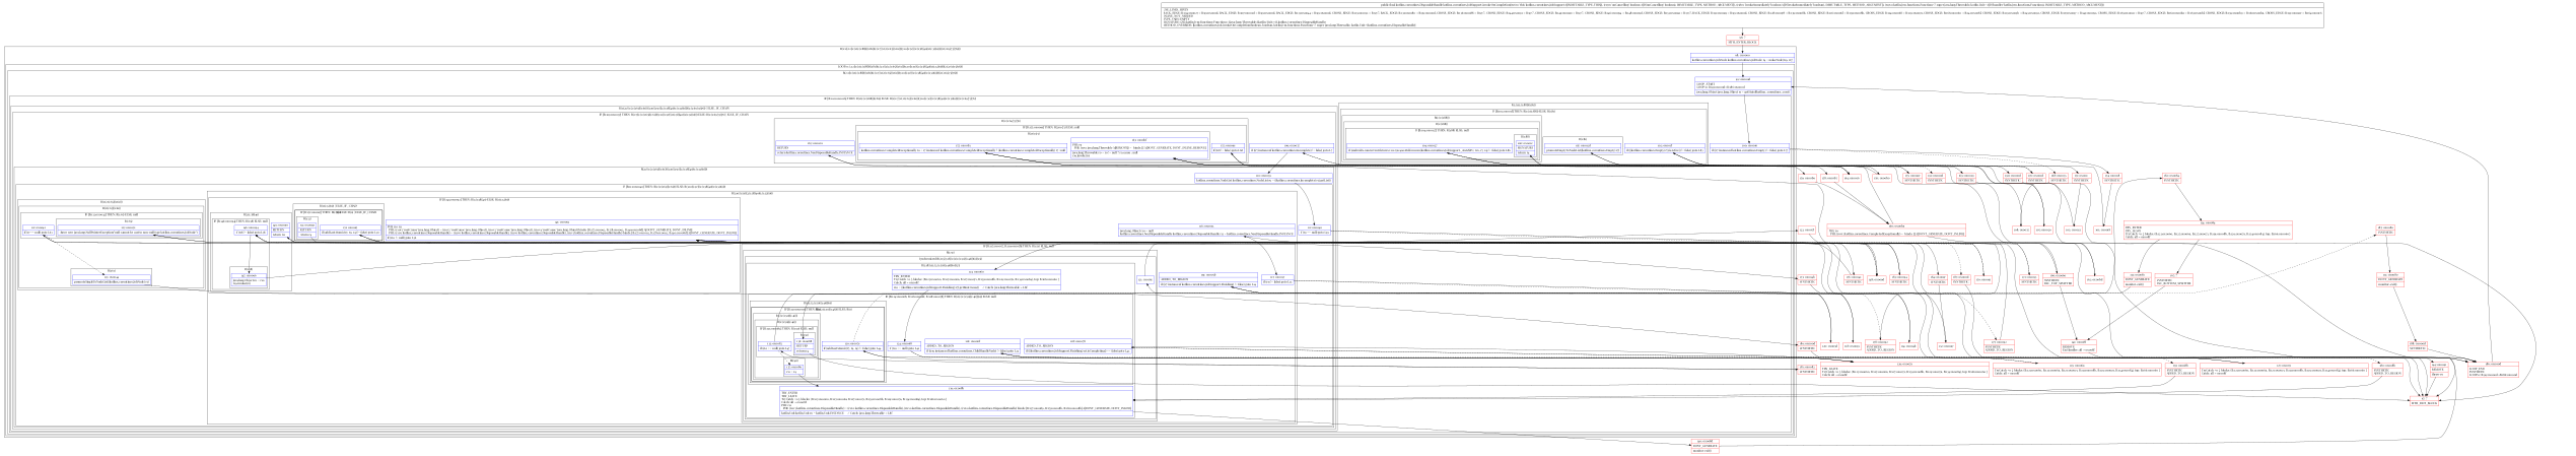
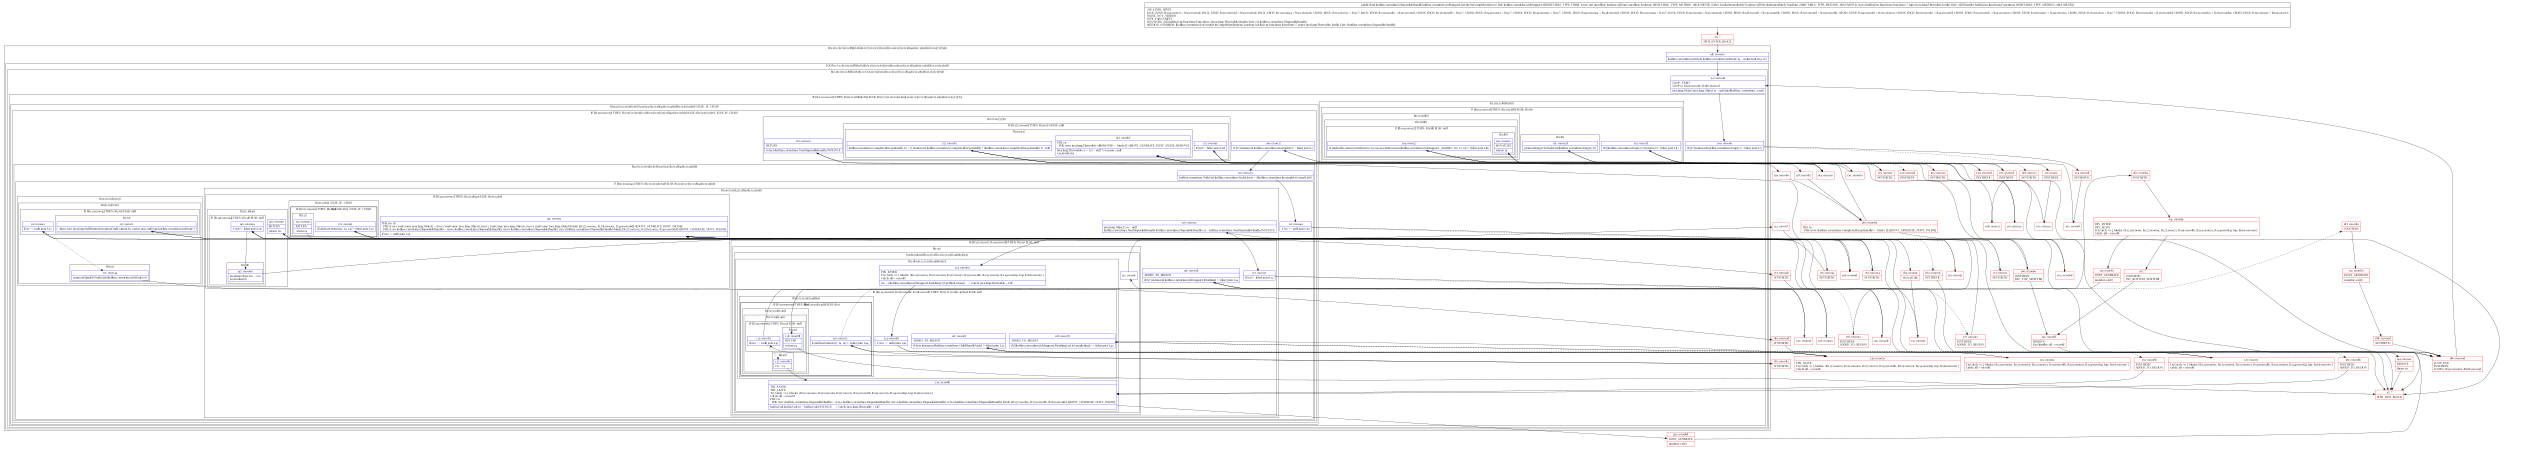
  digraph {
    fontname="Playfair Display"
    node [color=red fontname="Playfair Display" shape=record]
    edge [fontname="Playfair Display"]
    n1 [color=blue label="{106\:\ 0x002c|SIGNATURE\l|return r4\l}"]
    n2 [color=blue label="{104\:\ 0x0027|if (androidx.concurrent.futures.C0125xc40028dd.m112m(kotlinx.coroutines.JobSupport._state$FU, r16, r7, r4) != false) goto L86\l}"]
    n3 [color=blue label="{107\:\ 0x002d|promoteEmptyToNodeList((kotlinx.coroutines.Empty) r7)\l}"]
    n4 [color=blue label="{102\:\ 0x001f|if (((kotlinx.coroutines.Empty) r7).isActive() != false) goto L83\l}"]
    n5 [color=blue label="{115\:\ 0x0052|throw new java.lang.NullPointerException(\"null cannot be cast to non\-null type kotlinx.coroutines.JobNode\")\l}"]
    n6 [color=blue label="{112\:\ 0x0042|if (r7 == null) goto L63\l}"]
    n7 [color=blue label="{113\:\ 0x0044|promoteSingleToNodeList((kotlinx.coroutines.JobNode) r7)\l}"]
    n8 [color=blue label="{136\:\ 0x0088|RETURN\l|return r4\l}"]
    n9 [color=blue label="{133\:\ 0x0082|if (r10 == null) goto L47\l}"]
    n10 [color=blue label="{137\:\ 0x0089|r11 = r4\l}"]
    n11 [color=blue label="{130\:\ 0x007e|if (addLastAtomic(r7, r9, r4) != false) goto L44\l}"]
    n12 [color=blue label="{124\:\ 0x0068|if (r10 == null) goto L42\l}"]
    n13 [color=blue label="{126\:\ 0x006f|ADDED_TO_REGION\l|if ((r19 instanceof kotlinx.coroutines.ChildHandleNode) != false) goto L22\l}"]
    n14 [color=blue label="{128\:\ 0x0078|ADDED_TO_REGION\l|if (((kotlinx.coroutines.JobSupport.Finishing) r7).isCompleting() == false) goto L42\l}"]
    n15 [color=blue label="{123\:\ 0x0060|TRY_ENTER\lTryCatch #0 \{, blocks: (B:123:0x0060, B:125:0x006a, B:127:0x0071, B:139:0x008b, B:129:0x007a, B:134:0x0084), top: B:166:0x0060 \}\lCatch: all \-\> 0x008f\l|r10 = ((kotlinx.coroutines.JobSupport.Finishing) r7).getRootCause()     \/\/ Catch: java.lang.Throwable \-\> L8f\l}"]
    n16 [color=blue label="{139\:\ 0x008b|TRY_ENTER\lTRY_LEAVE\lTryCatch #0 \{, blocks: (B:123:0x0060, B:125:0x006a, B:127:0x0071, B:139:0x008b, B:129:0x007a, B:134:0x0084), top: B:166:0x0060 \}\lCatch: all \-\> 0x008f\lPHI: r11 \l  PHI: (r11v3 kotlinx.coroutines.DisposableHandle) = (r11v2 kotlinx.coroutines.DisposableHandle), (r11v0 kotlinx.coroutines.DisposableHandle), (r11v0 kotlinx.coroutines.DisposableHandle) binds: [B:137:0x0089, B:179:0x008b, B:180:0x008b] A[DONT_GENERATE, DONT_INLINE]\l|kotlin.Unit kotlin.Unit r0 = kotlin.Unit.INSTANCE     \/\/ Catch: java.lang.Throwable \-\> L8f\l}"]
    n17 [color=blue label="{121\:\ 0x005e}"]
    n18 [color=blue label="{117\:\ 0x0057|if (r17 != false) goto L12\l}"]
    n19 [color=blue label="{119\:\ 0x005b|ADDED_TO_REGION\l|if ((r7 instanceof kotlinx.coroutines.JobSupport.Finishing) != false) goto L14\l}"]
    n20 [color=blue label="{147\:\ 0x0096|java.lang.Object r0 = r10\lr19.invoke(r0)\l}"]
    n21 [color=blue label="{146\:\ 0x0094|if (r18 != false) goto L38\l}"]
    n22 [color=blue label="{149\:\ 0x00a0|RETURN\l|return r11\l}"]
    n23 [color=blue label="{153\:\ 0x00aa|RETURN\l|return r4\l}"]
    n24 [color=blue label="{151\:\ 0x00a5|if (addLastAtomic(r7, r9, r4) != false) goto L30\l}"]
    n25 [color=blue label="{145\:\ 0x0092|PHI: r10 r11 \l  PHI: (r10v3 'rootCause' java.lang.Object) = (r10v2 'rootCause' java.lang.Object), (r10v2 'rootCause' java.lang.Object), (r10v4 'rootCause' java.lang.Object) binds: [B:177:0x0092, B:178:0x0092, B:140:0x008d] A[DONT_GENERATE, DONT_INLINE]\l  PHI: (r11v1 kotlinx.coroutines.DisposableHandle) = (r11v0 kotlinx.coroutines.DisposableHandle), (r11v0 kotlinx.coroutines.DisposableHandle), (r11v3 kotlinx.coroutines.DisposableHandle) binds: [B:177:0x0092, B:178:0x0092, B:140:0x008d] A[DONT_GENERATE, DONT_INLINE]\l|if (r10 != null) goto L36\l}"]
    n26 [color=blue label="{116\:\ 0x0053|java.lang.Object r10 = null\lkotlinx.coroutines.NonDisposableHandle kotlinx.coroutines.DisposableHandle r11 = kotlinx.coroutines.NonDisposableHandle.INSTANCE\l}"]
    n27 [color=blue label="{111\:\ 0x0040|if (r9 == null) goto L59\l}"]
    n28 [color=blue label="{110\:\ 0x0039|kotlinx.coroutines.NodeList kotlinx.coroutines.NodeList r9 = ((kotlinx.coroutines.Incomplete) r7).getList()\l}"]
    n29 [color=blue label="{157\:\ 0x00b3|kotlinx.coroutines.CompletedExceptionally r0 = r7 instanceof kotlinx.coroutines.CompletedExceptionally ? (kotlinx.coroutines.CompletedExceptionally) r7 : null\l}"]
    n30 [color=blue label="{163\:\ 0x00bf|PHI: r9 \l  PHI: (r9v1 java.lang.Throwable A[REMOVE]) =  binds: [] A[DONT_GENERATE, DONT_INLINE, REMOVE]\l|java.lang.Throwable r0 = r0 != null ? r0.cause : null\lr19.invoke(r0)\l}"]
    n31 [color=blue label="{155\:\ 0x00ae|if (r18 != false) goto L68\l}"]
    n32 [color=blue label="{165\:\ 0x00ca|RETURN\l|return kotlinx.coroutines.NonDisposableHandle.INSTANCE\l}"]
    n33 [color=blue label="{109\:\ 0x0037|if ((r7 instanceof kotlinx.coroutines.Incomplete) != false) goto L7\l}"]
    n34 [color=blue label="{100\:\ 0x0016|if ((r7 instanceof kotlinx.coroutines.Empty) != false) goto L77\l}"]
    n35 [color=blue label="{99\:\ 0x000d|LOOP_START\lLOOP:0: B:99:0x000d\-\>B:186:0x000d\l|java.lang.Object java.lang.Object r7 = getState$kotlinx_coroutines_core()\l}"]
    n36 [color=blue label="{98\:\ 0x0000|kotlinx.coroutines.JobNode kotlinx.coroutines.JobNode r4 = makeNode(r19, r17)\l}"]
    n37 [label="{97\:\ ?|MTH_EXIT_BLOCK\l}"]
    n38 [label="{169\:\ 0x0029|SYNTHETIC\l}"]
    n39 [label="{191\:\ 0x000d|SYNTHETIC\l}"]
    n40 [label="{190\:\ 0x000d|SYNTHETIC\l}"]
    n41 [label="{170\:\ 0x002d|SYNTHETIC\l}"]
    n42 [label="{171\:\ 0x0021|SYNTHETIC\l}"]
    n43 [label="{173\:\ 0x004b|SYNTHETIC\l}"]
    n44 [label="{189\:\ 0x000d|SYNTHETIC\l}"]
    n45 [label="{182\:\ 0x0084|SYNTHETIC\l}"]
    n46 [label="{181\:\ 0x0082|SYNTHETIC\l}"]
    n47 [label="{185\:\ 0x0080|SYNTHETIC\l}"]
    n48 [label="{125\:\ 0x006a|TryCatch #0 \{, blocks: (B:123:0x0060, B:125:0x006a, B:127:0x0071, B:139:0x008b, B:129:0x007a, B:134:0x0084), top: B:166:0x0060 \}\lCatch: all \-\> 0x008f\l}"]
    n49 [label="{129\:\ 0x007a|TRY_LEAVE\lTryCatch #0 \{, blocks: (B:123:0x0060, B:125:0x006a, B:127:0x0071, B:139:0x008b, B:129:0x007a, B:134:0x0084), top: B:166:0x0060 \}\lCatch: all \-\> 0x008f\l}"]
    n50 [label="{127\:\ 0x0071|TryCatch #0 \{, blocks: (B:123:0x0060, B:125:0x006a, B:127:0x0071, B:139:0x008b, B:129:0x007a, B:134:0x0084), top: B:166:0x0060 \}\lCatch: all \-\> 0x008f\l}"]
    n51 [label="{179\:\ 0x008b|SYNTHETIC\lADDED_TO_REGION\l}"]
    n52 [label="{180\:\ 0x008b|SYNTHETIC\lADDED_TO_REGION\l}"]
    n53 [label="{140\:\ 0x008d|DONT_GENERATE\l|monitor\-exit()\l}"]
    n54 [label="{122\:\ 0x005f}"]
    n55 [label="{118\:\ 0x0059}"]
    n56 [label="{177\:\ 0x0092|SYNTHETIC\lADDED_TO_REGION\l}"]
    n57 [label="{120\:\ 0x005d}"]
    n58 [label="{178\:\ 0x0092|SYNTHETIC\lADDED_TO_REGION\l}"]
    n59 [label="{148\:\ 0x009d}"]
-   n60 [label="{184\:\ 0x00a7|SYNTHETIC\l}"]
+   n60 [label="{184\:\ 0x00a7|SIGNATURE\l}"]
    n61 [label="{187\:\ 0x000d|SYNTHETIC\l}"]
    n62 [label="{150\:\ 0x00a1}"]
    n63 [label="{183\:\ 0x0094|SYNTHETIC\l}"]
    n64 [label="{172\:\ 0x0053|SYNTHETIC\l}"]
    n65 [label="{176\:\ 0x0042|SYNTHETIC\l}"]
    n66 [label="{158\:\ 0x00b5}"]
    n67 [label="{159\:\ 0x00b9}"]
    n68 [label="{164\:\ 0x00c6}"]
    n69 [label="{156\:\ 0x00b0}"]
    n70 [label="{175\:\ 0x00ae|SYNTHETIC\l}"]
    n71 [label="{168\:\ 0x0035|SYNTHETIC\l}"]
    n72 [label="{174\:\ 0x0018|SYNTHETIC\l}"]
    n73 [label="{108\:\ 0x0035}"]
    n74 [label="{101\:\ 0x0018}"]
    n75 [label="{103\:\ 0x0021}"]
    n76 [label="{105\:\ 0x0029}"]
    n77 [label="{186\:\ 0x000d|LOOP_END\lSYNTHETIC\lLOOP:0: B:99:0x000d\-\>B:186:0x000d\l}"]
    n78 [label="{114\:\ 0x004b}"]
    n79 [label="{166\:\ 0x0060|SYNTHETIC\lEXC_TOP_SPLITTER\l}"]
    n80 [label="{131\:\ 0x0080|DONT_GENERATE\l|monitor\-exit()\l}"]
    n81 [label="{134\:\ 0x0084|TRY_ENTER\lTRY_LEAVE\lTryCatch #0 \{, blocks: (B:123:0x0060, B:125:0x006a, B:127:0x0071, B:139:0x008b, B:129:0x007a, B:134:0x0084), top: B:166:0x0060 \}\lCatch: all \-\> 0x008f\l}"]
    n82 [label="{152\:\ 0x00a7}"]
    n83 [label="{160\:\ 0x00ba|PHI: r0 \l  PHI: (r0v15 kotlinx.coroutines.CompletedExceptionally) =  binds: [] A[DONT_GENERATE, DONT_INLINE]\l}"]
    n84 [label="{96\:\ ?|MTH_ENTER_BLOCK\l}"]
    n85 [label="{142\:\ 0x008f|REMOVE\lExcHandler: all \-\> 0x008f\l}"]
    n86 [label="{144\:\ 0x0091|REMOVE\l|throw r0\l}"]
    n87 [label="{135\:\ 0x0087|DONT_GENERATE\l|monitor\-exit()\l}"]
    n88 [label="{167\:\ ?|SYNTHETIC\lEXC_BOTTOM_SPLITTER\l}"]
    n89 [label="{188\:\ 0x000d|SYNTHETIC\l}"]
    n90 [label="{162\:\ 0x00bd}"]
    n91 [label="{public final kotlinx.coroutines.DisposableHandle kotlinx.coroutines.JobSupport.invokeOnCompletion((r16v0 'this' kotlinx.coroutines.JobSupport A[IMMUTABLE_TYPE, THIS]), (r17v0 'onCancelling' boolean A[D('onCancelling' boolean), IMMUTABLE_TYPE, METHOD_ARGUMENT]), (r18v0 'invokeImmediately' boolean A[D('invokeImmediately' boolean), IMMUTABLE_TYPE, METHOD_ARGUMENT]), (r19v0 kotlin.jvm.functions.Function1\<? super java.lang.Throwable, kotlin.Unit\> A[D('handler' kotlin.jvm.functions.Function1), IMMUTABLE_TYPE, METHOD_ARGUMENT]))  | USE_LINES_HINTS\lBACK_EDGE: B:104:0x0027 \-\> B:99:0x000d, BACK_EDGE: B:107:0x002d \-\> B:99:0x000d, BACK_EDGE: B:113:0x0044 \-\> B:99:0x000d, CROSS_EDGE: B:115:0x0052 \-\> B:97:?, BACK_EDGE: B:131:0x0080 \-\> B:99:0x000d, CROSS_EDGE: B:136:0x0088 \-\> B:97:?, CROSS_EDGE: B:144:0x0091 \-\> B:97:?, CROSS_EDGE: B:149:0x00a0 \-\> B:97:?, CROSS_EDGE: B:146:0x0094 \-\> B:148:0x009d, CROSS_EDGE: B:153:0x00aa \-\> B:97:?, BACK_EDGE: B:151:0x00a5 \-\> B:99:0x000d, CROSS_EDGE: B:128:0x0078 \-\> B:139:0x008b, CROSS_EDGE: B:126:0x006f \-\> B:139:0x008b, CROSS_EDGE: B:124:0x0068 \-\> B:129:0x007a, CROSS_EDGE: B:166:0x0060 \-\> B:142:0x008f, CROSS_EDGE: B:119:0x005b \-\> B:145:0x0092, CROSS_EDGE: B:117:0x0057 \-\> B:145:0x0092, CROSS_EDGE: B:165:0x00ca \-\> B:97:?, CROSS_EDGE: B:160:0x00ba \-\> B:163:0x00bf, CROSS_EDGE: B:159:0x00b9 \-\> B:160:0x00ba, CROSS_EDGE: B:155:0x00ae \-\> B:164:0x00c6\lINLINE_NOT_NEEDED\lTYPE_VARS: EMPTY\lSIGNATURE: (ZZLkotlin\/jvm\/functions\/Function1\<\-Ljava\/lang\/Throwable;Lkotlin\/Unit;\>;)Lkotlinx\/coroutines\/DisposableHandle;\lMETHOD_OVERRIDE: [kotlinx.coroutines.Job.invokeOnCompletion(boolean, boolean, kotlin.jvm.functions.Function1\<? super java.lang.Throwable, kotlin.Unit\>):kotlinx.coroutines.DisposableHandle]\l}" color=""]
    subgraph cluster_1 {
      label="R(2:1|(2:2|(1:(1:(1:(1:88)))(1:81))(1:(2:7|(1:(2:(1:65)|(1:61)))(3:10|(1:5e)|(2:(1:38)|40)(1:(1:32)(0))))(2:(2:69|73)|76))))"
      n36
      subgraph cluster_2 {
        label="LOOP:0: (2:2|(1:(1:(1:(1:88)))(1:81))(1:(2:7|(1:(2:(1:65)|(1:61)))(3:10|(1:5e)|(2:(1:38)|40)(1:(1:32)(0))))(2:(2:69|73)|76)))"
        subgraph cluster_3 {
          label="R(2:2|(1:(1:(1:(1:88)))(1:81))(1:(2:7|(1:(2:(1:65)|(1:61)))(3:10|(1:5e)|(2:(1:38)|40)(1:(1:32)(0))))(2:(2:69|73)|76)))"
          n35
          subgraph cluster_4 {
            label="IF [B:100:0x0016] THEN: R(1:(1:(1:(1:88)))(1:81)) ELSE: R(1:(2:7|(1:(2:(1:65)|(1:61)))(3:10|(1:5e)|(2:(1:38)|40)(1:(1:32)(0))))(2:(2:69|73)|76))"
            n34
            subgraph cluster_5 {
              label="R(1:(1:(1:(1:88)))(1:81))"
              subgraph cluster_6 {
                label="IF [B:102:0x001f] THEN: R(1:(1:(1:88))) ELSE: R(1:81)"
                n4
                subgraph cluster_7 {
                  label="R(1:(1:(1:88)))"
                  subgraph cluster_8 {
                    label="R(1:(1:88))"
                    subgraph cluster_9 {
                      label="IF [B:104:0x0027] THEN: R(1:88) ELSE: null"
                      n2
                      subgraph cluster_10 {
                        label="R(1:88)"
                        n1
                      }
                    }
                  }
                }
                subgraph cluster_11 {
                  label="R(1:81)"
                  n3
                }
              }
            }
            subgraph cluster_12 {
              label="R(1:(2:7|(1:(2:(1:65)|(1:61)))(3:10|(1:5e)|(2:(1:38)|40)(1:(1:32)(0))))(2:(2:69|73)|76)) | ELSE_IF_CHAIN\l"
              subgraph cluster_13 {
                label="IF [B:109:0x0037] THEN: R(2:7|(1:(2:(1:65)|(1:61)))(3:10|(1:5e)|(2:(1:38)|40)(1:(1:32)(0)))) ELSE: R(2:(2:69|73)|76) | ELSE_IF_CHAIN\l"
                n33
                subgraph cluster_14 {
                  label="R(2:7|(1:(2:(1:65)|(1:61)))(3:10|(1:5e)|(2:(1:38)|40)(1:(1:32)(0))))"
                  n28
                  subgraph cluster_15 {
                    label="IF [B:111:0x0040] THEN: R(1:(2:(1:65)|(1:61))) ELSE: R(3:10|(1:5e)|(2:(1:38)|40)(1:(1:32)(0)))"
                    n27
                    subgraph cluster_16 {
                      label="R(1:(2:(1:65)|(1:61)))"
                      subgraph cluster_17 {
                        label="R(2:(1:65)|(1:61))"
                        subgraph cluster_18 {
                          label="IF [B:112:0x0042] THEN: R(1:65) ELSE: null"
                          n6
                          subgraph cluster_19 {
                            label="R(1:65)"
                            n5
                          }
                        }
                        subgraph cluster_20 {
                          label="R(1:61)"
                          n7
                        }
                      }
                    }
                    subgraph cluster_21 {
                      label="R(3:10|(1:5e)|(2:(1:38)|40)(1:(1:32)(0)))"
                      n26
                      subgraph cluster_22 {
                        label="IF [B:117:0x0057, B:119:0x005b] THEN: R(1:5e) ELSE: null"
                        n18
                        n19
                        subgraph cluster_23 {
                          label="R(1:5e)"
                          subgraph cluster_24 {
                            label="Synchronized:R(2:15|(3:18|(1:(1:(2:(1:50)|(1:46)))(0))|25))"
                            n17
                            subgraph cluster_25 {
                              label="R(3:18|(1:(1:(2:(1:50)|(1:46)))(0))|25)"
                              n15
                              n16
                              subgraph cluster_26 {
                                label="IF [B:124:0x0068, B:126:0x006f, B:128:0x0078] THEN: R(1:(1:(2:(1:50)|(1:46)))(0)) ELSE: null"
                                n12
                                n13
                                n14
                                subgraph cluster_27 {
                                  label="R(1:(1:(2:(1:50)|(1:46)))(0))"
                                  subgraph cluster_28 {
                                    label="IF [B:130:0x007e] THEN: R(1:(2:(1:50)|(1:46))) ELSE: R(0)"
                                    n11
                                    subgraph cluster_29 {
                                      label="R(1:(2:(1:50)|(1:46)))"
                                      subgraph cluster_30 {
                                        label="R(2:(1:50)|(1:46))"
                                        subgraph cluster_31 {
                                          label="IF [B:133:0x0082] THEN: R(1:50) ELSE: null"
                                          n9
                                          subgraph cluster_32 {
                                            label="R(1:50)"
                                            n8
                                          }
                                        }
                                        subgraph cluster_33 {
                                          label="R(1:46)"
                                          n10
                                        }
                                      }
                                    }
                                    subgraph cluster_34 {
                                      label="R(0)"
                                    }
                                  }
                                }
                              }
                            }
                          }
                        }
                      }
                      subgraph cluster_35 {
                        label="IF [B:145:0x0092] THEN: R(2:(1:38)|40) ELSE: R(1:(1:32)(0))"
                        n25
                        subgraph cluster_36 {
                          label="R(2:(1:38)|40)"
                          n22
                          subgraph cluster_37 {
                            label="IF [B:146:0x0094] THEN: R(1:38) ELSE: null"
                            n21
                            subgraph cluster_38 {
                              label="R(1:38)"
                              n20
                            }
                          }
                        }
                        subgraph cluster_39 {
                          label="R(1:(1:32)(0)) | ELSE_IF_CHAIN\l"
                          subgraph cluster_40 {
                            label="IF [B:151:0x00a5] THEN: R(1:32) ELSE: R(0) | ELSE_IF_CHAIN\l"
                            n24
                            subgraph cluster_41 {
                              label="R(1:32)"
                              n23
                            }
                            subgraph cluster_42 {
                              label="R(0)"
                            }
                          }
                        }
                      }
                    }
                  }
                }
                subgraph cluster_43 {
                  label="R(2:(2:69|73)|76)"
                  n32
                  subgraph cluster_44 {
                    label="IF [B:155:0x00ae] THEN: R(2:69|73) ELSE: null"
                    n31
                    subgraph cluster_45 {
                      label="R(2:69|73)"
                      n29
                      n30
                    }
                  }
                }
              }
            }
          }
        }
      }
    }
    n1 -> n37
    n2 -> n38
    n2 -> n39 [style=dashed]
    n3 -> n40
    n4 -> n41 [style=dashed]
    n4 -> n42
    n5 -> n37
    n6 -> n7 [style=dashed]
    n6 -> n43
    n7 -> n44
    n8 -> n37
    n9 -> n10 [style=dashed]
    n9 -> n45
    n10 -> n16
    n11 -> n46
    n11 -> n47 [style=dashed]
    n12 -> n48 [style=dashed]
    n12 -> n49
    n13 -> n50
    n13 -> n51 [style=dashed]
    n14 -> n49
    n14 -> n52 [style=dashed]
    n15 -> n12
    n16 -> n53
    n17 -> n54
    n18 -> n55
    n18 -> n56 [style=dashed]
    n19 -> n57
    n19 -> n58 [style=dashed]
    n20 -> n59
    n21 -> n20
    n21 -> n59 [style=dashed]
    n22 -> n37
    n23 -> n37
    n24 -> n60
    n24 -> n61 [style=dashed]
    n25 -> n62 [style=dashed]
    n25 -> n63
    n26 -> n18
    n27 -> n64 [style=dashed]
    n27 -> n65
    n28 -> n27
    n29 -> n66
    n29 -> n67
    n30 -> n68
    n31 -> n68 [style=dashed]
    n31 -> n69
    n32 -> n37
    n33 -> n28
    n33 -> n70 [style=dashed]
    n34 -> n71 [style=dashed]
    n34 -> n72
    n35 -> n34
    n36 -> n35
    n38 -> n76
    n39 -> n77
    n40 -> n77
    n41 -> n3
    n42 -> n75
    n43 -> n78
    n44 -> n77
    n45 -> n81
    n46 -> n9
    n47 -> n80
    n48 -> n13
    n49 -> n11
    n50 -> n14
    n51 -> n16
    n52 -> n16
    n53 -> n25
    n54 -> n79
    n55 -> n19
    n56 -> n25
    n57 -> n17
    n58 -> n25
    n59 -> n22
    n60 -> n82
    n61 -> n77
    n62 -> n24
    n63 -> n21
    n64 -> n26
    n65 -> n6
    n66 -> n83
    n67 -> n83
    n68 -> n32
    n69 -> n29
    n70 -> n31
    n71 -> n73
    n72 -> n74
    n73 -> n33
    n74 -> n4
    n75 -> n2
    n76 -> n1
    n77 -> n35
    n78 -> n5
    n79 -> n15
    n79 -> n85
    n80 -> n89
    n81 -> n87
    n81 -> n88
    n82 -> n21
    n83 -> n30
    n83 -> n90
    n84 -> n36
    n85 -> n86
    n86 -> n37
    n87 -> n8
    n88 -> n85
    n89 -> n77
    n90 -> n30
    n91 -> n84
  }
